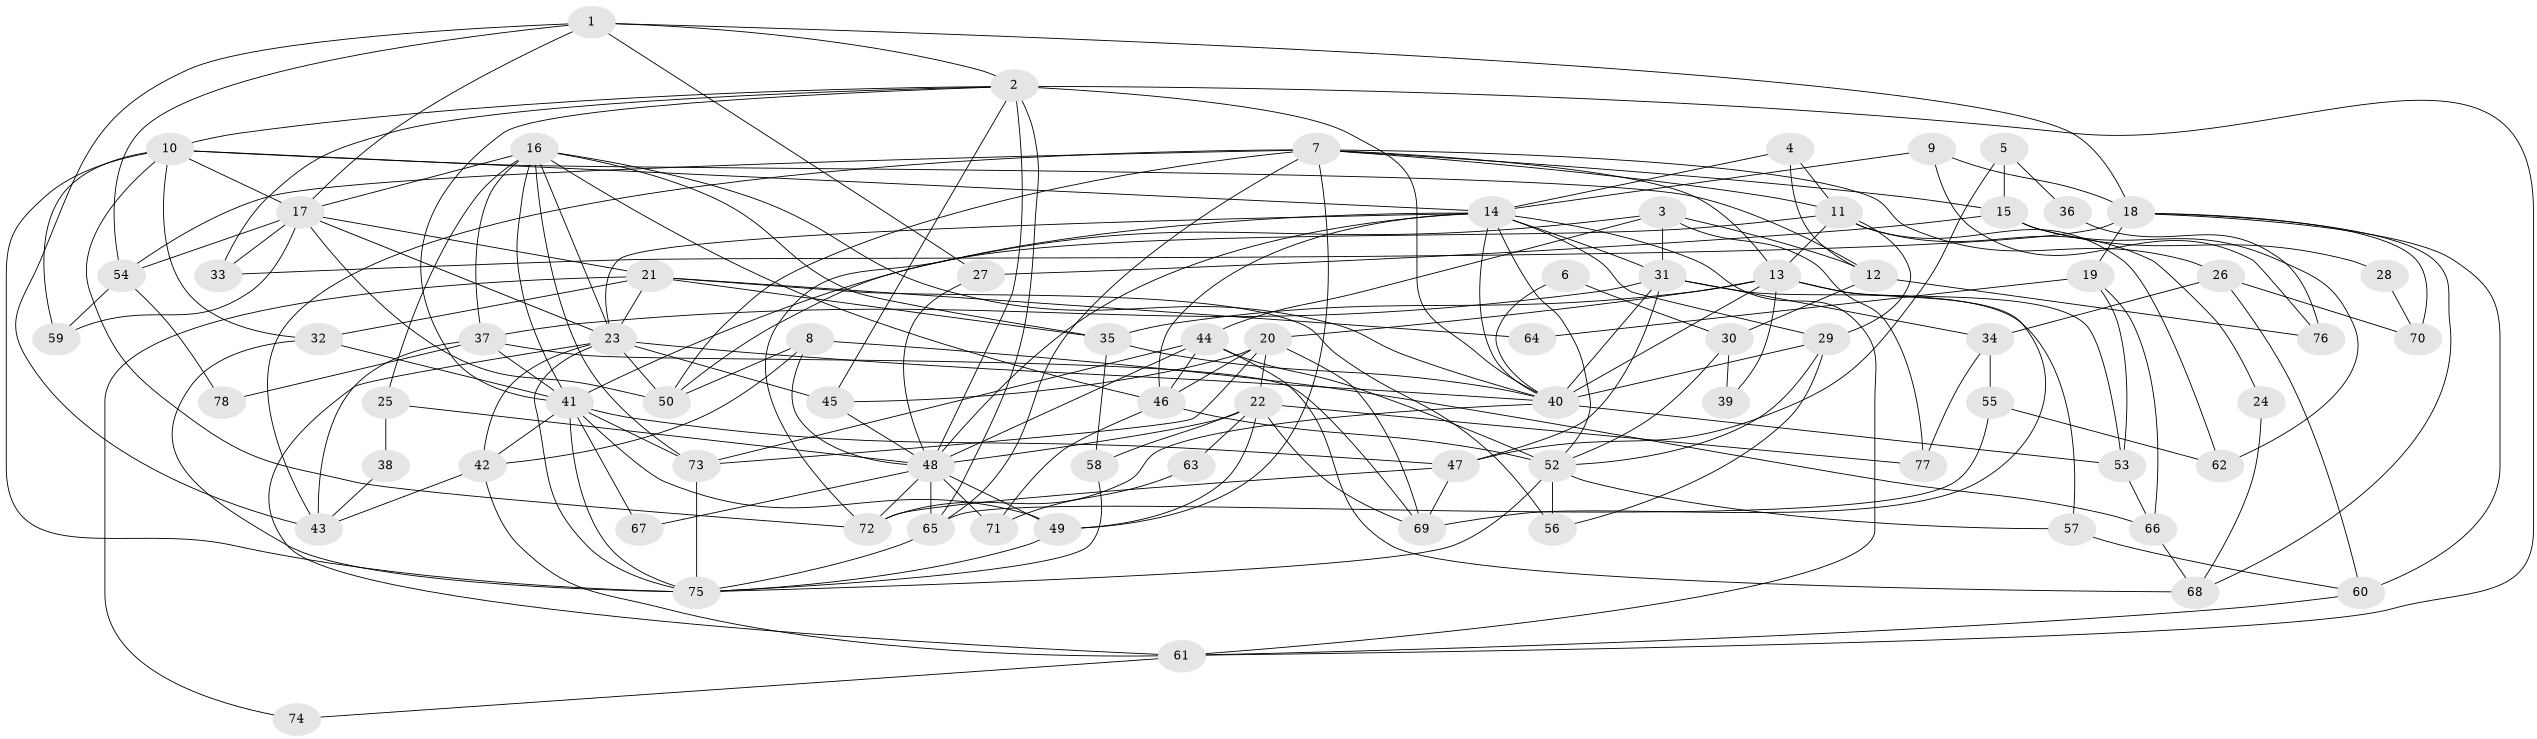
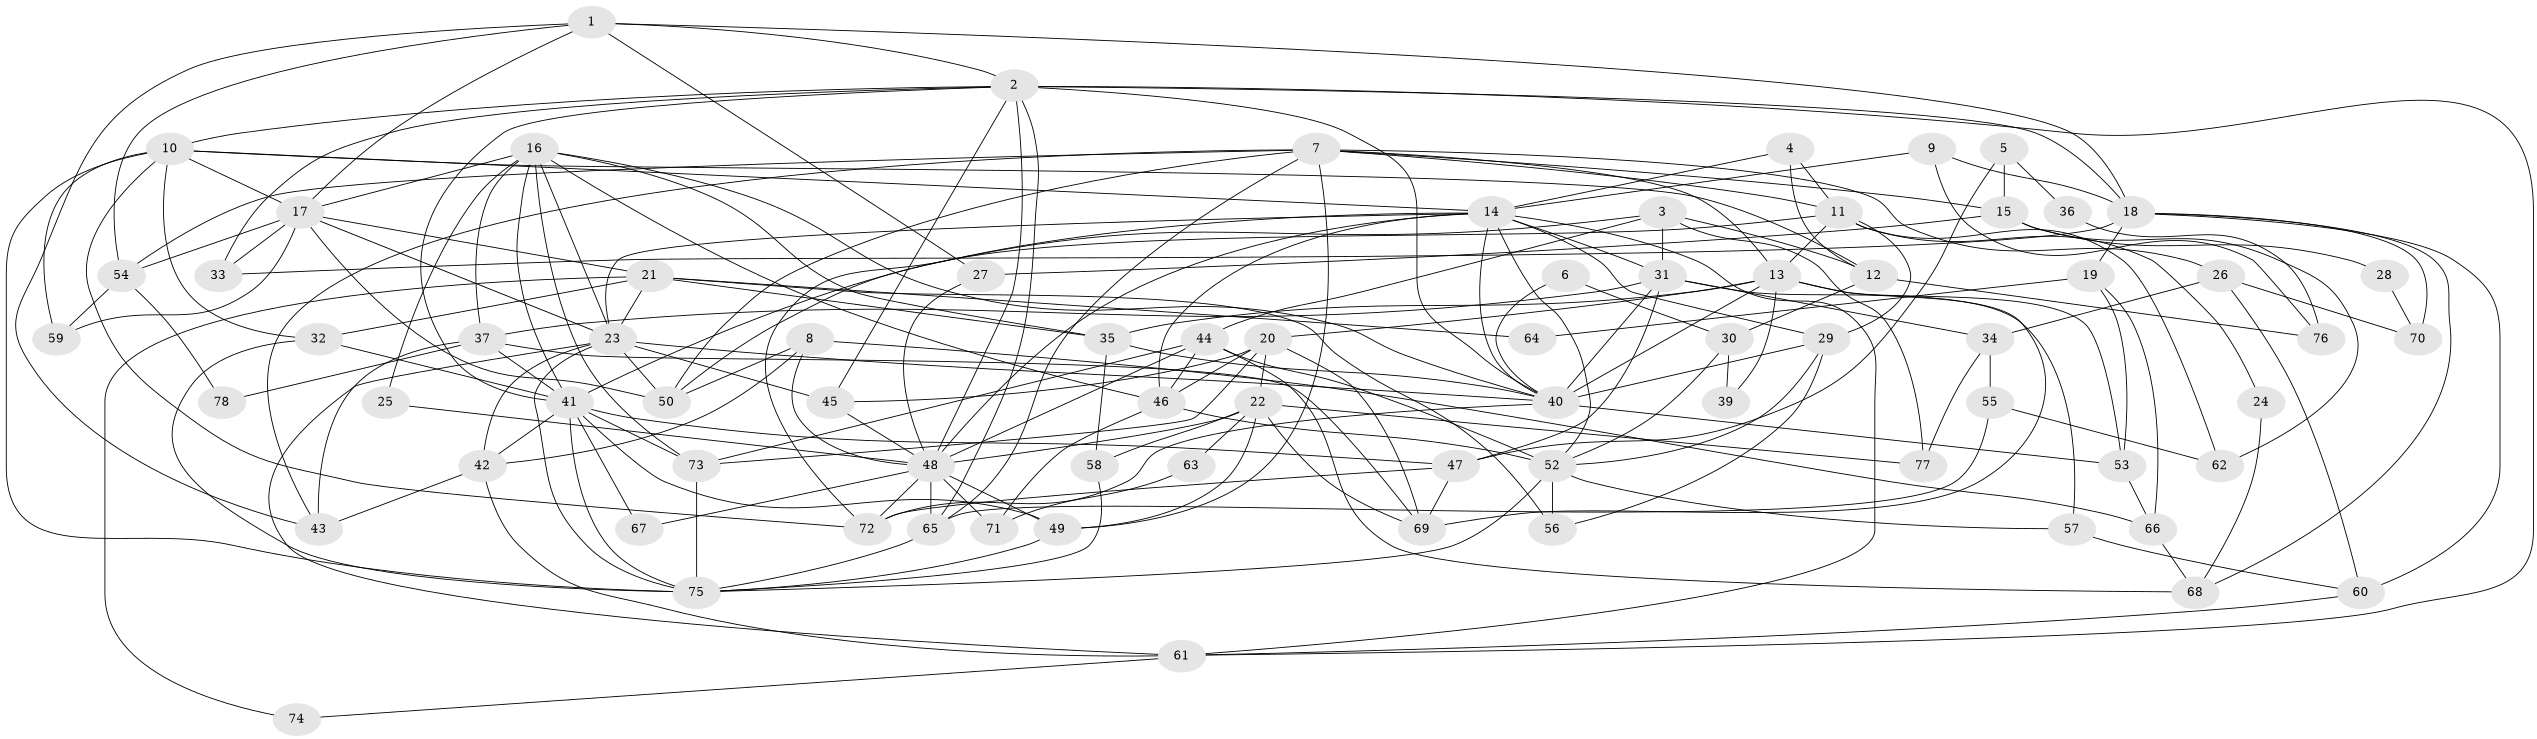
  graph {
    node [color=gray90 style=filled]
    edge [weight=1.0]
    1
    2
    17
    18
    27
    43
    54
    10
    33
    40
    41
    45
    48
    61
    65
    50
    59
    23
    21
    19
    60
    68
    70
    78
    12
    14
    32
    72
    75
    53
    47
    49
    42
    73
    67
    71
    74
    3
    31
    44
    77
    30
    76
    37
    34
    57
    46
    52
    4
    11
    13
    24
    29
    62
    5
    15
    36
    28
    69
    6
    39
    7
    26
    20
    35
    8
    66
    9
    56
    22
    58
    16
    25
-   38
    64
    63
    55
    1 -- 2
    1 -- 17
    1 -- 18
    1 -- 27
    1 -- 43
    1 -- 54
+   2 -- 18
    2 -- 10
    2 -- 33
    2 -- 40
    2 -- 41
    2 -- 45
    2 -- 48 [weight=2.0]
    2 -- 61
    2 -- 65
    17 -- 54
    17 -- 33
    17 -- 50
    17 -- 59
    17 -- 23
    17 -- 21
    18 -- 33
    18 -- 19
    18 -- 60
    18 -- 68
    18 -- 70
    27 -- 48
    54 -- 59
    54 -- 78
    10 -- 17
    10 -- 59
    10 -- 12
    10 -- 14
    10 -- 32
    10 -- 72
    10 -- 75
    40 -- 72
    40 -- 53
    41 -- 75
    41 -- 47
    41 -- 49
    41 -- 42
    41 -- 73
    41 -- 67
    45 -- 48
    48 -- 65 [weight=2.0]
    48 -- 72
    48 -- 49
    48 -- 67
    48 -- 71
    61 -- 74
    65 -- 75
    23 -- 40
    23 -- 45
    23 -- 61
    23 -- 50
    23 -- 75
    23 -- 42
    21 -- 23
    21 -- 32
    21 -- 74
    21 -- 35
    21 -- 56
    21 -- 64
    19 -- 53
    19 -- 66
    19 -- 64
    60 -- 61
    12 -- 30
    12 -- 76
    14 -- 40
    14 -- 48
    14 -- 61
    14 -- 23
    14 -- 72
    14 -- 31
    14 -- 46
    14 -- 52
    14 -- 29
    32 -- 41
    32 -- 75
    53 -- 66
    47 -- 72
    47 -- 69
    49 -- 75
    42 -- 43
    42 -- 61
    73 -- 75
    3 -- 50
    3 -- 12
    3 -- 31
    3 -- 44
    3 -- 77
    31 -- 40 [weight=2.0]
    31 -- 47
    31 -- 37
    31 -- 34
    31 -- 57
    44 -- 48
    44 -- 68
    44 -- 73
    44 -- 46
    44 -- 52
    30 -- 52
    30 -- 39
    37 -- 43
    37 -- 41
    37 -- 78
    37 -- 69
    34 -- 77
    34 -- 55
    57 -- 60
    46 -- 71
    46 -- 52
    52 -- 75
    52 -- 57
    52 -- 56
    4 -- 12
    4 -- 14
    4 -- 11
    11 -- 41
    11 -- 13
    11 -- 24
    11 -- 29
    11 -- 62
    13 -- 40
    13 -- 53
    13 -- 69
    13 -- 39
    13 -- 20
    13 -- 35
    24 -- 68
    29 -- 40
    29 -- 52 [weight=2.0]
    29 -- 56
    5 -- 47
    5 -- 15
    5 -- 36
    15 -- 27
    15 -- 62
    15 -- 28
    36 -- 76
    28 -- 70
    6 -- 40
    6 -- 30
    7 -- 43
    7 -- 54
    7 -- 65
    7 -- 50
    7 -- 49
    7 -- 11
    7 -- 13
    7 -- 15
    7 -- 26
    26 -- 60
    26 -- 70
    26 -- 34
    20 -- 45
    20 -- 73
    20 -- 46
    20 -- 69
    20 -- 22 [weight=2.0]
    35 -- 40
    35 -- 58
    8 -- 48
    8 -- 50
    8 -- 42
    8 -- 66
    66 -- 68
    9 -- 18 [weight=2.0]
    9 -- 14
    9 -- 76
    22 -- 48
    22 -- 49
    22 -- 77
    22 -- 69
    22 -- 58
    22 -- 63
    58 -- 75
    16 -- 17
    16 -- 40
    16 -- 41
    16 -- 23
    16 -- 73
    16 -- 37
    16 -- 46
    16 -- 35
    16 -- 25
    25 -- 48
-   25 -- 38
-   38 -- 43
    63 -- 71
    55 -- 65
    55 -- 62
  }
